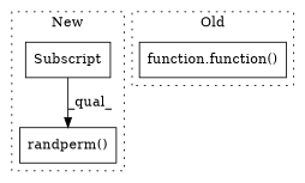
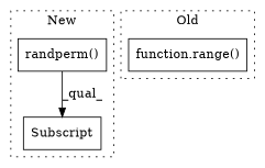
  digraph {
    node [a=75 shape=box]
    n1 [l="15,1" label="randperm()" s="3327,3353"]
    n2 [a=63 l="31,0" label=Subscript s="3327,0"]
-   n3 [l="6,1" label="function.function()" s="2731,2748"]
+   n3 [l="6,1" label="function.range()" s="2731,2748"]
    subgraph cluster_1 {
      label=New
      style=dotted
      n1
      n2
    }
    subgraph cluster_2 {
      label=Old
      style=dotted
      n3
    }
-   n2 -> n1 [label=_qual_]
+   n1 -> n2 [label=_qual_]
  }
